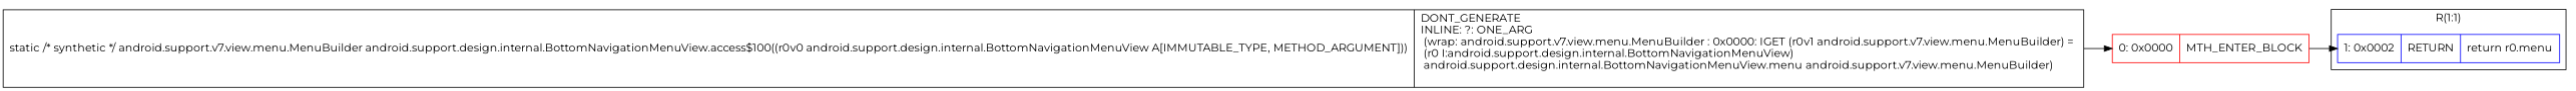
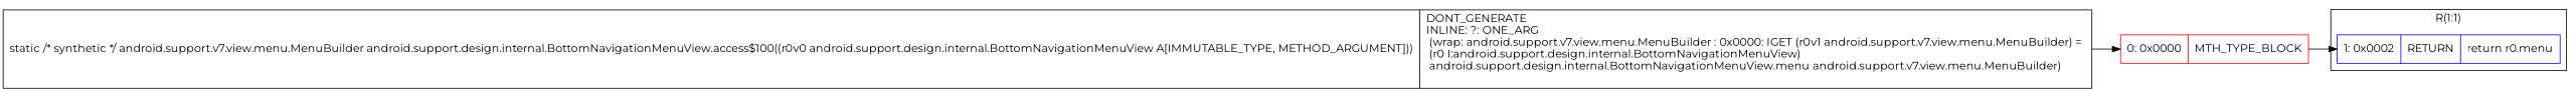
  digraph {
    rankdir=LR
    fontname=Montserrat
    node [shape=record fontname=Montserrat]
    edge [fontname=Montserrat]
    n1 [color=blue label="{1\:\ 0x0002|RETURN\l|return r0.menu\l}"]
-   n2 [color=red label="{0\:\ 0x0000|MTH_ENTER_BLOCK\l}"]
+   n2 [color=red label="{0\:\ 0x0000|MTH_TYPE_BLOCK\l}"]
    n3 [label="{static \/* synthetic *\/ android.support.v7.view.menu.MenuBuilder android.support.design.internal.BottomNavigationMenuView.access$100((r0v0 android.support.design.internal.BottomNavigationMenuView A[IMMUTABLE_TYPE, METHOD_ARGUMENT]))  | DONT_GENERATE\lINLINE: ?: ONE_ARG  \l  (wrap: android.support.v7.view.menu.MenuBuilder : 0x0000: IGET  (r0v1 android.support.v7.view.menu.MenuBuilder) = \l  (r0 I:android.support.design.internal.BottomNavigationMenuView)\l android.support.design.internal.BottomNavigationMenuView.menu android.support.v7.view.menu.MenuBuilder)\l\l}"]
    subgraph cluster_1 {
      label="R(1:1)"
      n1
    }
    n2 -> n1
    n3 -> n2
  }
